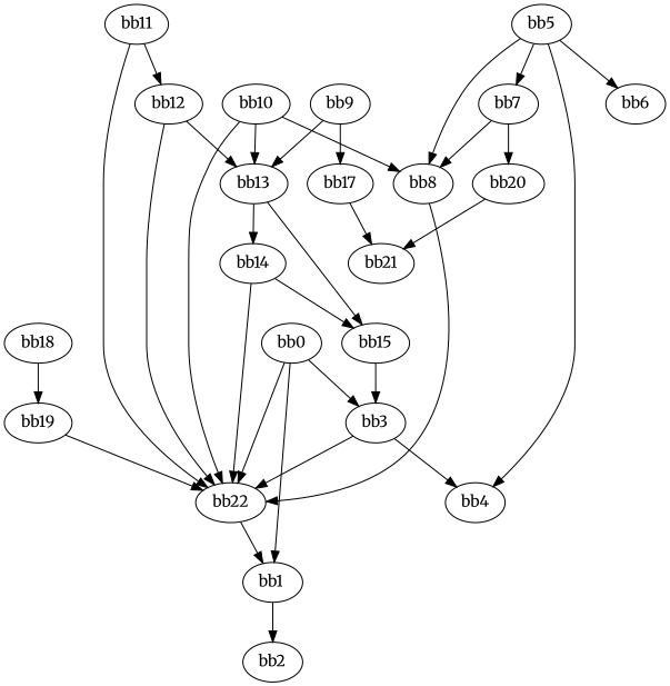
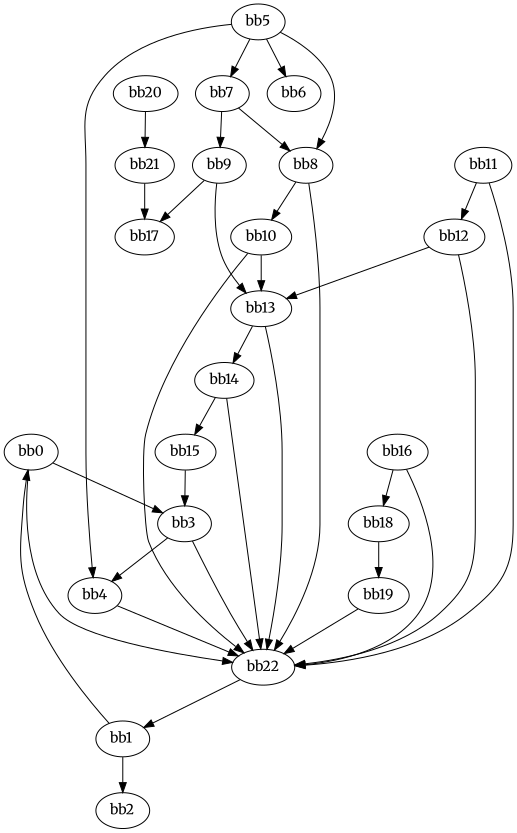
  digraph {
    fontname=Merriweather
    node [fontname=Merriweather]
    edge [fontname=Merriweather]
    n1 [label="bb0\l"]
    n2 [label="bb1\l"]
    n3 [label="bb22\l"]
    n4 [label="bb3\l"]
    n5 [label="bb2\l"]
    n6 [label="bb4\l"]
    n7 [label="bb5\l"]
    n8 [label="bb6\l"]
    n9 [label="bb7\l"]
    n10 [label="bb8\l"]
    n11 [label="bb9\l"]
    n12 [label="bb10\l"]
    n13 [label="bb17\l"]
    n14 [label="bb13\l"]
+   n15 [label="bb16\l"]
    n16 [label="bb18\l"]
    n17 [label="bb21\l"]
    n18 [label="bb11\l"]
    n19 [label="bb12\l"]
    n20 [label="bb14\l"]
    n21 [label="bb15\l"]
    n22 [label="bb19\l"]
    n23 [label="bb20\l"]
-   n1 -> n2
+   n2 -> n1
    n1 -> n3
    n1 -> n4
    n2 -> n5
    n3 -> n2
    n4 -> n3
    n4 -> n6
+   n6 -> n3
    n7 -> n6
    n7 -> n8
    n7 -> n9
    n7 -> n10
    n9 -> n10
-   n9 -> n23
+   n9 -> n11
    n10 -> n3
-   n12 -> n10
+   n10 -> n12
    n11 -> n13
    n11 -> n14
    n12 -> n3
    n12 -> n14
-   n13 -> n17
-   n14 -> n21
+   n17 -> n13
+   n14 -> n3
    n14 -> n20
+   n15 -> n3
+   n15 -> n16
    n16 -> n22
    n18 -> n3
    n18 -> n19
    n19 -> n3
    n19 -> n14
    n20 -> n3
    n20 -> n21
    n21 -> n4
    n22 -> n3
    n23 -> n17
  }
